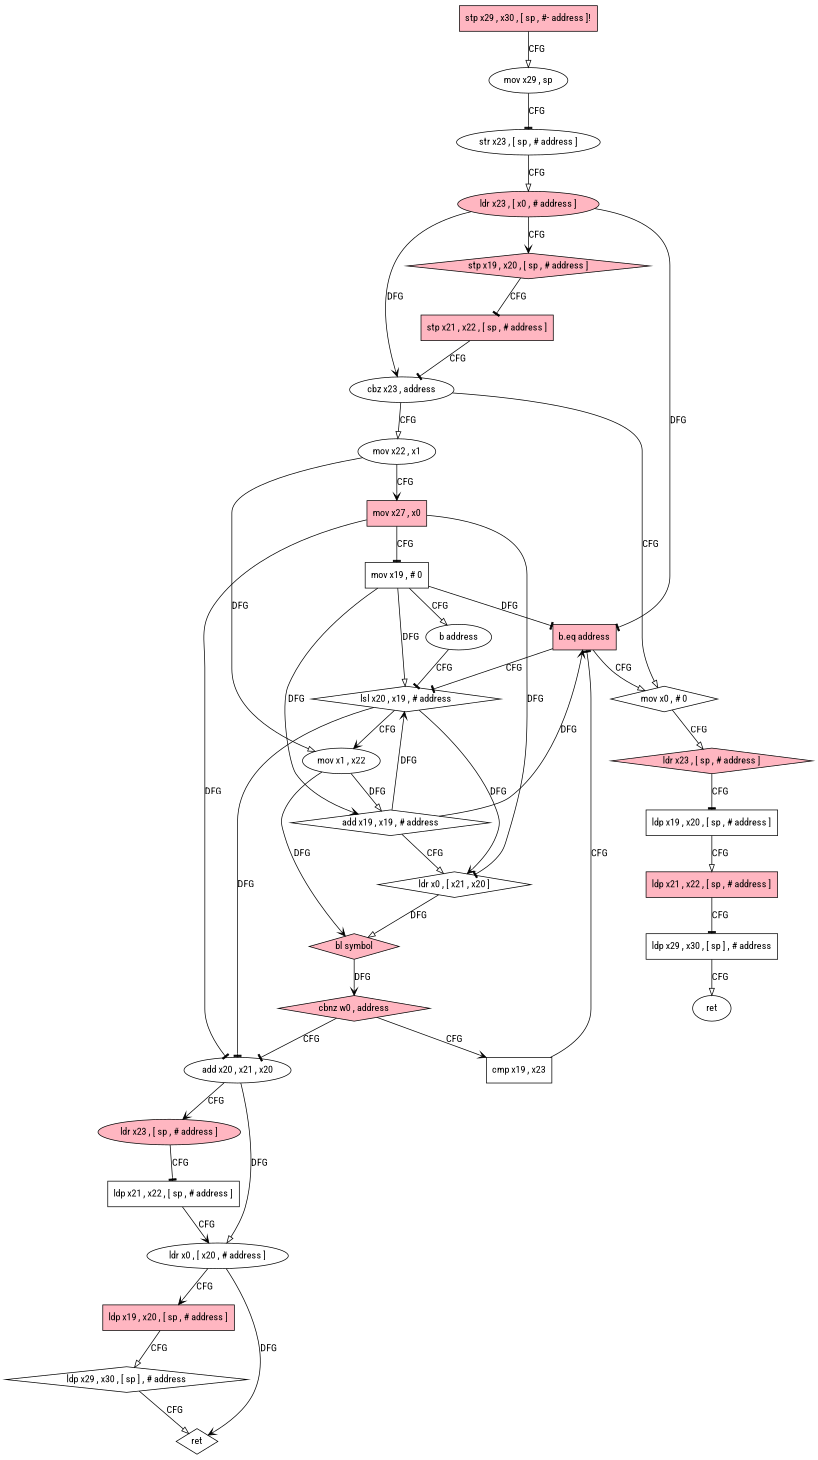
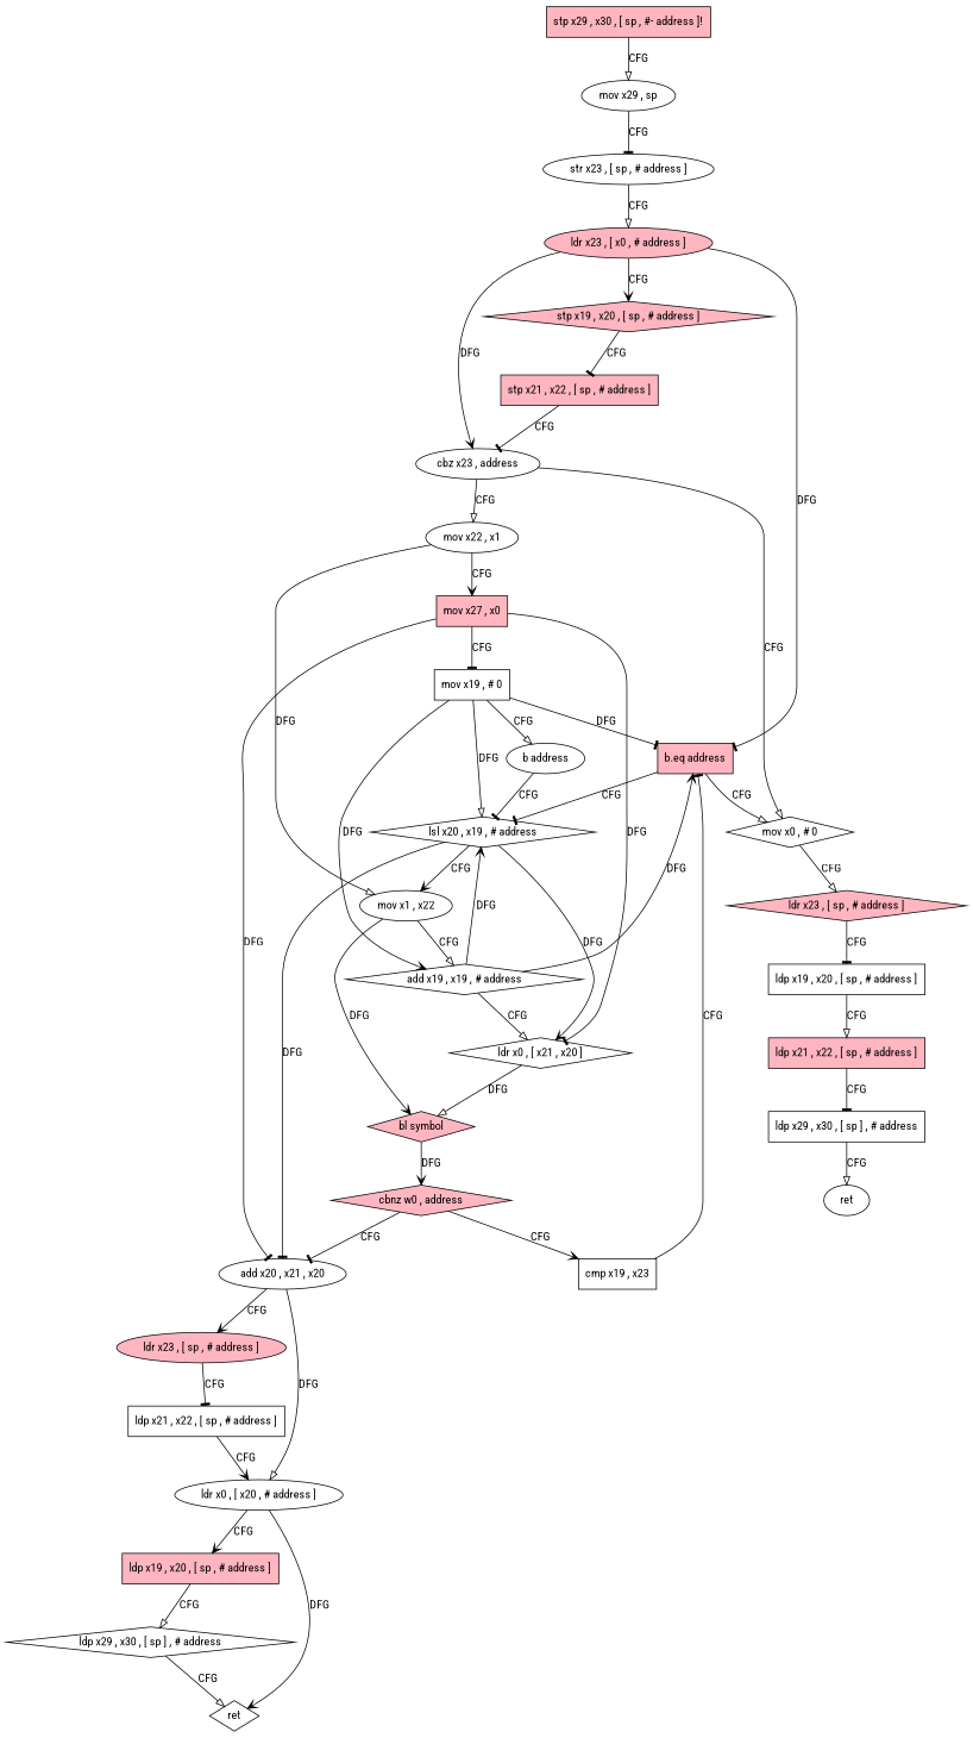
  digraph {
    fontname="Roboto Condensed"
    node [fillcolor=white fontname="Roboto Condensed" shape=box style=filled]
    edge [arrowhead=onormal fontname="Roboto Condensed"]
    n1 [fillcolor=lightpink label="stp x29 , x30 , [ sp , #- address ]!"]
    n2 [label="mov x29 , sp" shape=ellipse]
    n3 [label="str x23 , [ sp , # address ]" shape=ellipse]
    n4 [fillcolor=lightpink label="ldr x23 , [ x0 , # address ]" shape=ellipse]
    n5 [fillcolor=lightpink label="stp x19 , x20 , [ sp , # address ]" shape=diamond]
    n6 [label="cbz x23 , address" shape=ellipse]
    n7 [fillcolor=lightpink label="b.eq address"]
    n8 [fillcolor=lightpink label="stp x21 , x22 , [ sp , # address ]"]
    n9 [label="mov x0 , # 0" shape=diamond]
    n10 [label="mov x22 , x1" shape=ellipse]
    n11 [label="lsl x20 , x19 , # address" shape=diamond]
    n12 [fillcolor=lightpink label="ldr x23 , [ sp , # address ]" shape=diamond]
    n13 [fillcolor=lightpink label="mov x27 , x0"]
    n14 [label="mov x1 , x22" shape=ellipse]
    n15 [label="ldp x19 , x20 , [ sp , # address ]"]
    n16 [label="mov x19 , # 0"]
    n17 [label="ldr x0 , [ x21 , x20 ]" shape=diamond]
    n18 [label="add x20 , x21 , x20" shape=ellipse]
    n19 [label="add x19 , x19 , # address" shape=diamond]
    n20 [fillcolor=lightpink label="bl symbol" shape=diamond]
    n21 [fillcolor=lightpink label="ldp x21 , x22 , [ sp , # address ]"]
    n22 [label="ldp x29 , x30 , [ sp ] , # address"]
    n23 [label=ret shape=ellipse]
    n24 [label="b address" shape=ellipse]
    n25 [fillcolor=lightpink label="ldr x23 , [ sp , # address ]" shape=ellipse]
    n26 [label="ldr x0 , [ x20 , # address ]" shape=ellipse]
    n27 [fillcolor=lightpink label="cbnz w0 , address" shape=diamond]
    n28 [label="cmp x19 , x23"]
    n29 [label="ldp x21 , x22 , [ sp , # address ]"]
    n30 [fillcolor=lightpink label="ldp x19 , x20 , [ sp , # address ]"]
    n31 [label=ret shape=diamond]
    n32 [label="ldp x29 , x30 , [ sp ] , # address" shape=diamond]
    n1 -> n2 [label=CFG]
    n2 -> n3 [arrowhead=tee label=CFG]
    n3 -> n4 [label=CFG]
    n4 -> n5 [arrowhead=vee label=CFG]
    n4 -> n6 [arrowhead=vee label=DFG]
    n4 -> n7 [arrowhead=tee label=DFG]
    n5 -> n8 [arrowhead=tee label=CFG]
    n6 -> n9 [label=CFG]
    n6 -> n10 [label=CFG]
    n7 -> n9 [label=CFG]
    n7 -> n11 [arrowhead=tee label=CFG]
    n8 -> n6 [arrowhead=tee label=CFG]
    n9 -> n12 [label=CFG]
    n10 -> n13 [arrowhead=vee label=CFG]
    n10 -> n14 [label=DFG]
    n11 -> n14 [arrowhead=vee label=CFG]
    n11 -> n17 [arrowhead=vee label=DFG]
    n11 -> n18 [arrowhead=tee label=DFG]
    n12 -> n15 [arrowhead=tee label=CFG]
    n13 -> n16 [arrowhead=tee label=CFG]
    n13 -> n17 [arrowhead=tee label=DFG]
    n13 -> n18 [arrowhead=tee label=DFG]
-   n14 -> n19 [label=DFG]
+   n14 -> n19 [label=CFG]
    n14 -> n20 [arrowhead=vee label=DFG]
    n15 -> n21 [label=CFG]
    n16 -> n7 [arrowhead=tee label=DFG]
    n16 -> n11 [label=DFG]
    n16 -> n19 [arrowhead=vee label=DFG]
    n16 -> n24 [label=CFG]
    n17 -> n20 [label=DFG]
    n18 -> n25 [arrowhead=vee label=CFG]
    n18 -> n26 [label=DFG]
    n19 -> n7 [arrowhead=vee label=DFG]
    n19 -> n11 [arrowhead=vee label=DFG]
    n19 -> n17 [label=CFG]
    n20 -> n27 [arrowhead=vee label=DFG]
    n21 -> n22 [arrowhead=tee label=CFG]
    n22 -> n23 [label=CFG]
    n24 -> n11 [arrowhead=tee label=CFG]
    n25 -> n29 [arrowhead=tee label=CFG]
    n26 -> n30 [arrowhead=vee label=CFG]
    n26 -> n31 [arrowhead=vee label=DFG]
    n27 -> n18 [arrowhead=tee label=CFG]
    n27 -> n28 [arrowhead=vee label=CFG]
    n28 -> n7 [arrowhead=tee label=CFG]
    n29 -> n26 [arrowhead=vee label=CFG]
    n30 -> n32 [label=CFG]
    n32 -> n31 [label=CFG]
  }
